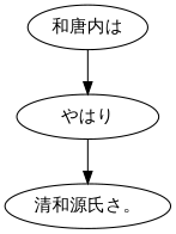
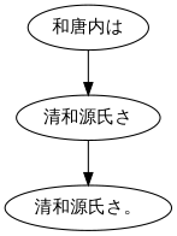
  digraph {
    n1 [label="和唐内は"]
-   n2 [label="やはり"]
+   n2 [label="清和源氏さ"]
    n3 [label="清和源氏さ。"]
    n1 -> n2
    n2 -> n3
  }
